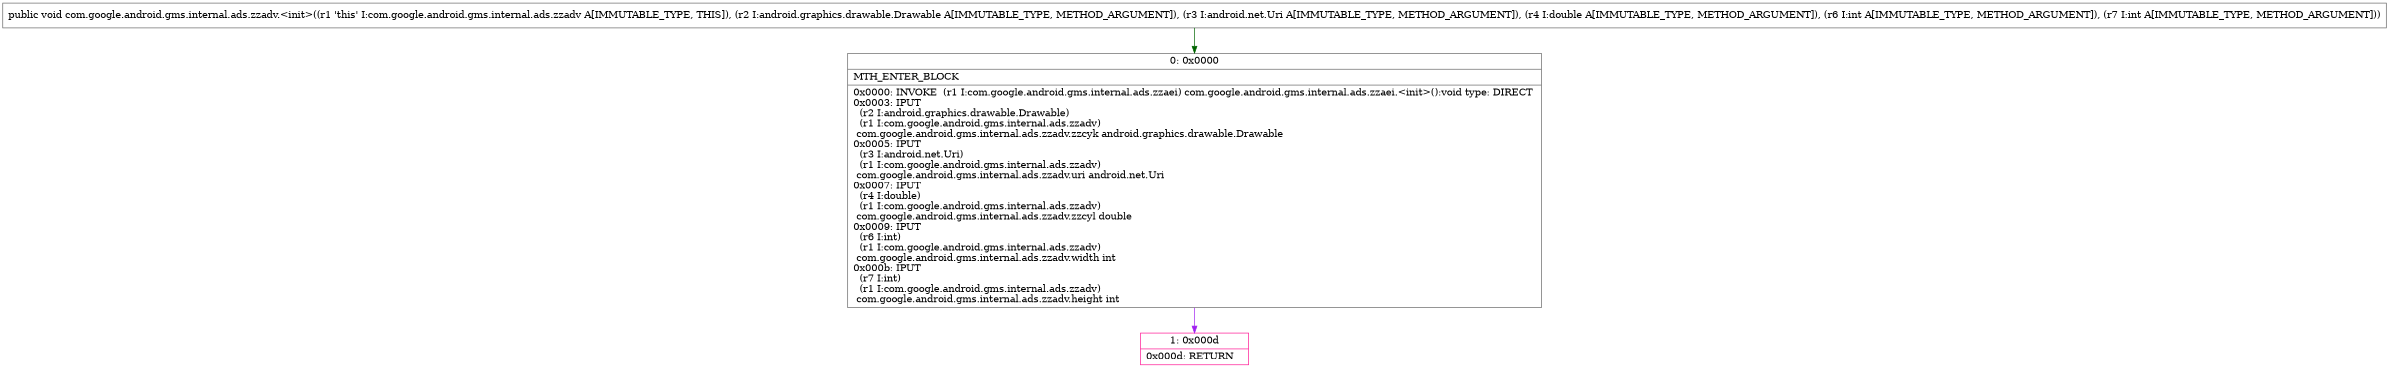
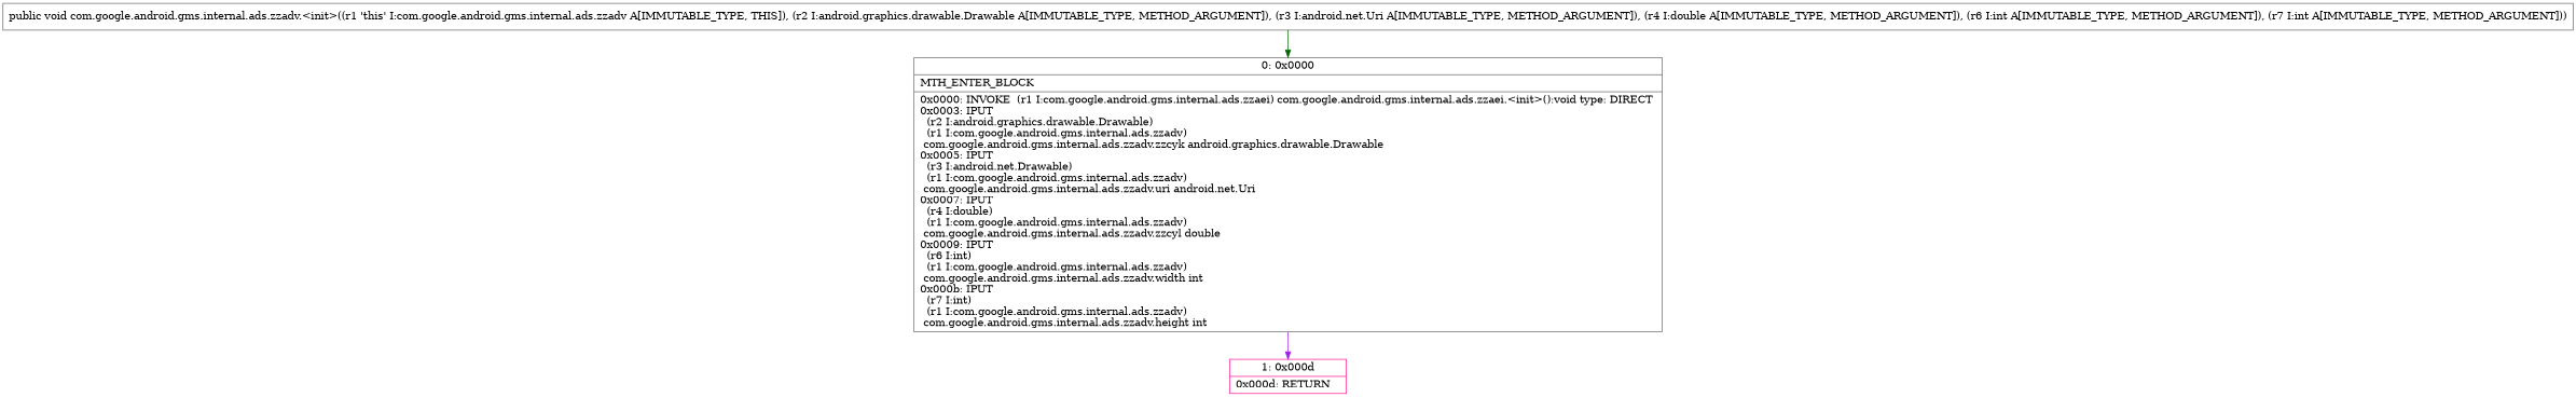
  digraph {
    node [shape=record color=gray40]
-   n1 [label="{0\:\ 0x0000|MTH_ENTER_BLOCK\l|0x0000: INVOKE  (r1 I:com.google.android.gms.internal.ads.zzaei) com.google.android.gms.internal.ads.zzaei.\<init\>():void type: DIRECT \l0x0003: IPUT  \l  (r2 I:android.graphics.drawable.Drawable)\l  (r1 I:com.google.android.gms.internal.ads.zzadv)\l com.google.android.gms.internal.ads.zzadv.zzcyk android.graphics.drawable.Drawable \l0x0005: IPUT  \l  (r3 I:android.net.Uri)\l  (r1 I:com.google.android.gms.internal.ads.zzadv)\l com.google.android.gms.internal.ads.zzadv.uri android.net.Uri \l0x0007: IPUT  \l  (r4 I:double)\l  (r1 I:com.google.android.gms.internal.ads.zzadv)\l com.google.android.gms.internal.ads.zzadv.zzcyl double \l0x0009: IPUT  \l  (r6 I:int)\l  (r1 I:com.google.android.gms.internal.ads.zzadv)\l com.google.android.gms.internal.ads.zzadv.width int \l0x000b: IPUT  \l  (r7 I:int)\l  (r1 I:com.google.android.gms.internal.ads.zzadv)\l com.google.android.gms.internal.ads.zzadv.height int \l}"]
+   n1 [label="{0\:\ 0x0000|MTH_ENTER_BLOCK\l|0x0000: INVOKE  (r1 I:com.google.android.gms.internal.ads.zzaei) com.google.android.gms.internal.ads.zzaei.\<init\>():void type: DIRECT \l0x0003: IPUT  \l  (r2 I:android.graphics.drawable.Drawable)\l  (r1 I:com.google.android.gms.internal.ads.zzadv)\l com.google.android.gms.internal.ads.zzadv.zzcyk android.graphics.drawable.Drawable \l0x0005: IPUT  \l  (r3 I:android.net.Drawable)\l  (r1 I:com.google.android.gms.internal.ads.zzadv)\l com.google.android.gms.internal.ads.zzadv.uri android.net.Uri \l0x0007: IPUT  \l  (r4 I:double)\l  (r1 I:com.google.android.gms.internal.ads.zzadv)\l com.google.android.gms.internal.ads.zzadv.zzcyl double \l0x0009: IPUT  \l  (r6 I:int)\l  (r1 I:com.google.android.gms.internal.ads.zzadv)\l com.google.android.gms.internal.ads.zzadv.width int \l0x000b: IPUT  \l  (r7 I:int)\l  (r1 I:com.google.android.gms.internal.ads.zzadv)\l com.google.android.gms.internal.ads.zzadv.height int \l}"]
    n2 [label="{1\:\ 0x000d|0x000d: RETURN   \l}" color=deeppink]
    n3 [label="{public void com.google.android.gms.internal.ads.zzadv.\<init\>((r1 'this' I:com.google.android.gms.internal.ads.zzadv A[IMMUTABLE_TYPE, THIS]), (r2 I:android.graphics.drawable.Drawable A[IMMUTABLE_TYPE, METHOD_ARGUMENT]), (r3 I:android.net.Uri A[IMMUTABLE_TYPE, METHOD_ARGUMENT]), (r4 I:double A[IMMUTABLE_TYPE, METHOD_ARGUMENT]), (r6 I:int A[IMMUTABLE_TYPE, METHOD_ARGUMENT]), (r7 I:int A[IMMUTABLE_TYPE, METHOD_ARGUMENT])) }"]
    n1 -> n2 [color=purple]
    n3 -> n1 [color=darkgreen]
  }
